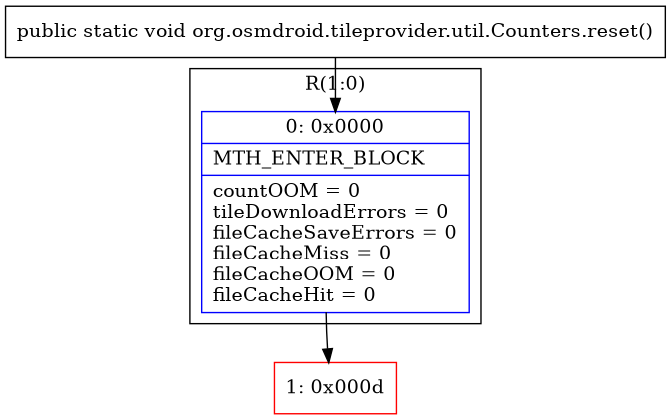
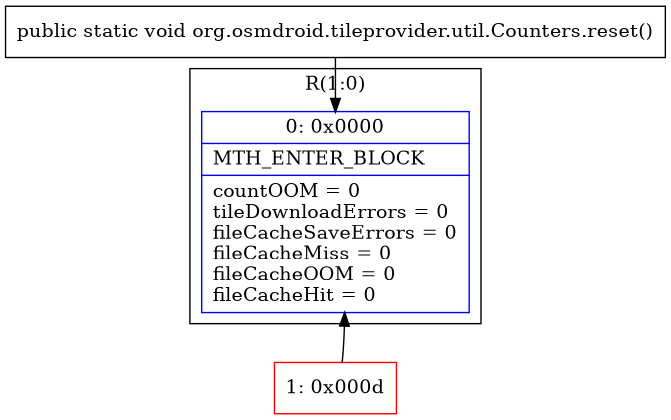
  digraph {
    node [shape=record]
    n1 [color=blue label="{0\:\ 0x0000|MTH_ENTER_BLOCK\l|countOOM = 0\ltileDownloadErrors = 0\lfileCacheSaveErrors = 0\lfileCacheMiss = 0\lfileCacheOOM = 0\lfileCacheHit = 0\l}"]
    n2 [color=red label="{1\:\ 0x000d}"]
    n3 [label="{public static void org.osmdroid.tileprovider.util.Counters.reset() }"]
    subgraph cluster_1 {
      label="R(1:0)"
      n1
    }
-   n1 -> n2
+   n2 -> n1
    n3 -> n1
  }
